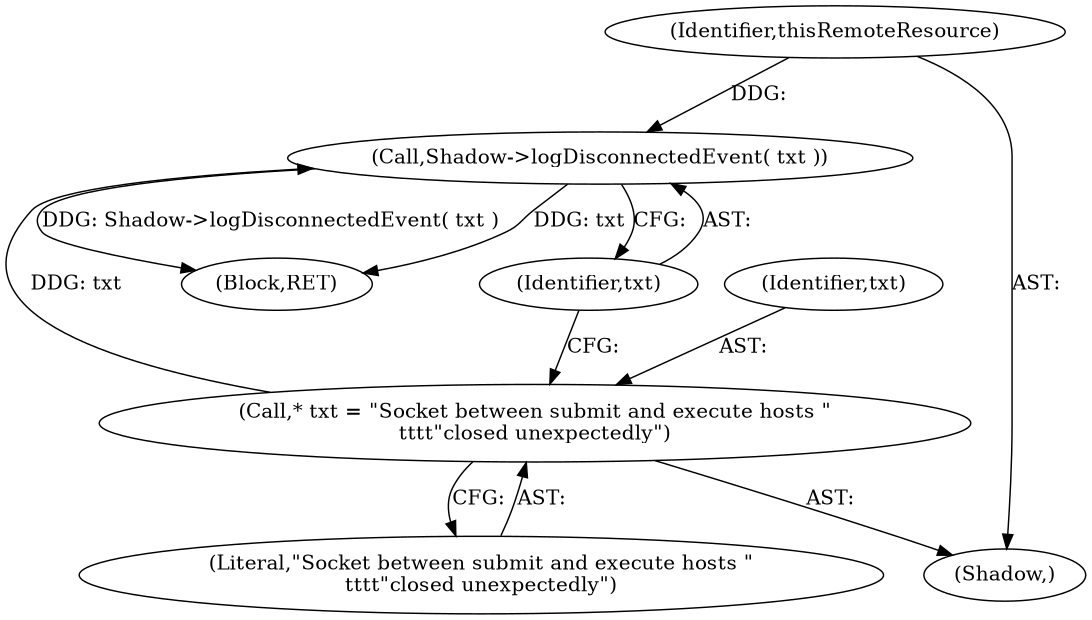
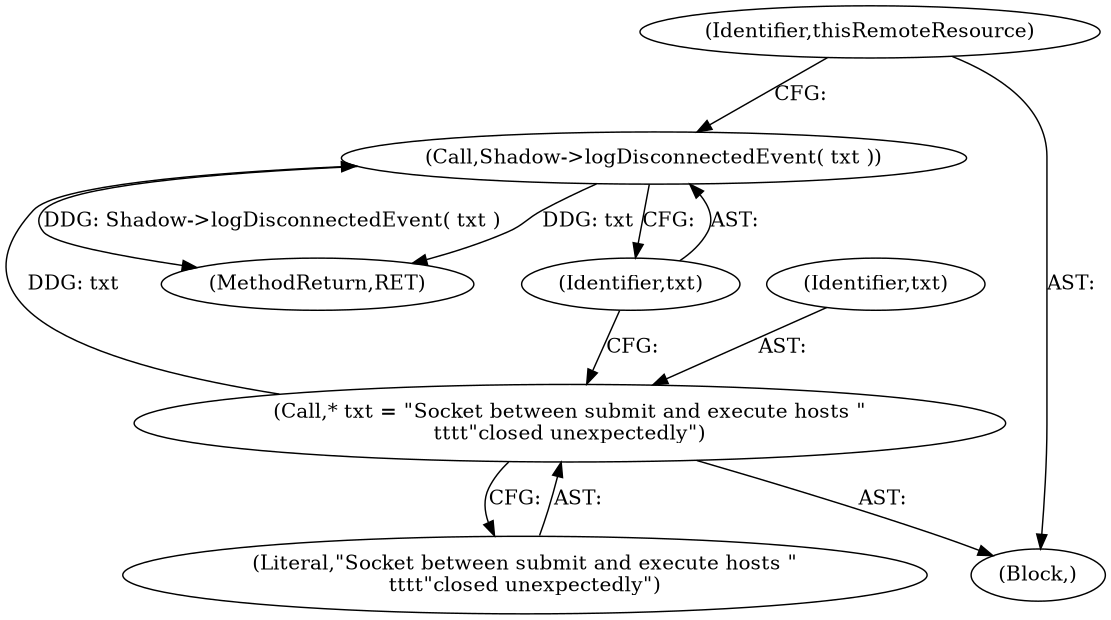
  digraph {
    n1 [label="(Call,Shadow->logDisconnectedEvent( txt ))"]
-   n2 [label="(Block,RET)"]
+   n2 [label="(MethodReturn,RET)"]
    n3 [label="(Identifier,txt)"]
-   n4 [label="(Shadow,)"]
+   n4 [label="(Block,)"]
    n5 [label="(Call,* txt = \"Socket between submit and execute hosts \"\n\t\t\t\t\"closed unexpectedly\")"]
    n6 [label="(Literal,\"Socket between submit and execute hosts \"\n\t\t\t\t\"closed unexpectedly\")"]
    n7 [label="(Identifier,thisRemoteResource)"]
    n8 [label="(Identifier,txt)"]
    n1 -> n2 [label="DDG: txt"]
    n1 -> n2 [label="DDG: Shadow->logDisconnectedEvent( txt )"]
    n1 -> n3 [label="CFG: "]
    n3 -> n1 [label="AST: "]
    n3 -> n5 [label="CFG: "]
    n5 -> n1 [label="DDG: txt"]
    n5 -> n4 [label="AST: "]
    n5 -> n6 [label="CFG: "]
    n6 -> n5 [label="AST: "]
-   n7 -> n1 [label="DDG: "]
+   n7 -> n1 [label="CFG: "]
    n7 -> n4 [label="AST: "]
    n8 -> n5 [label="AST: "]
  }
